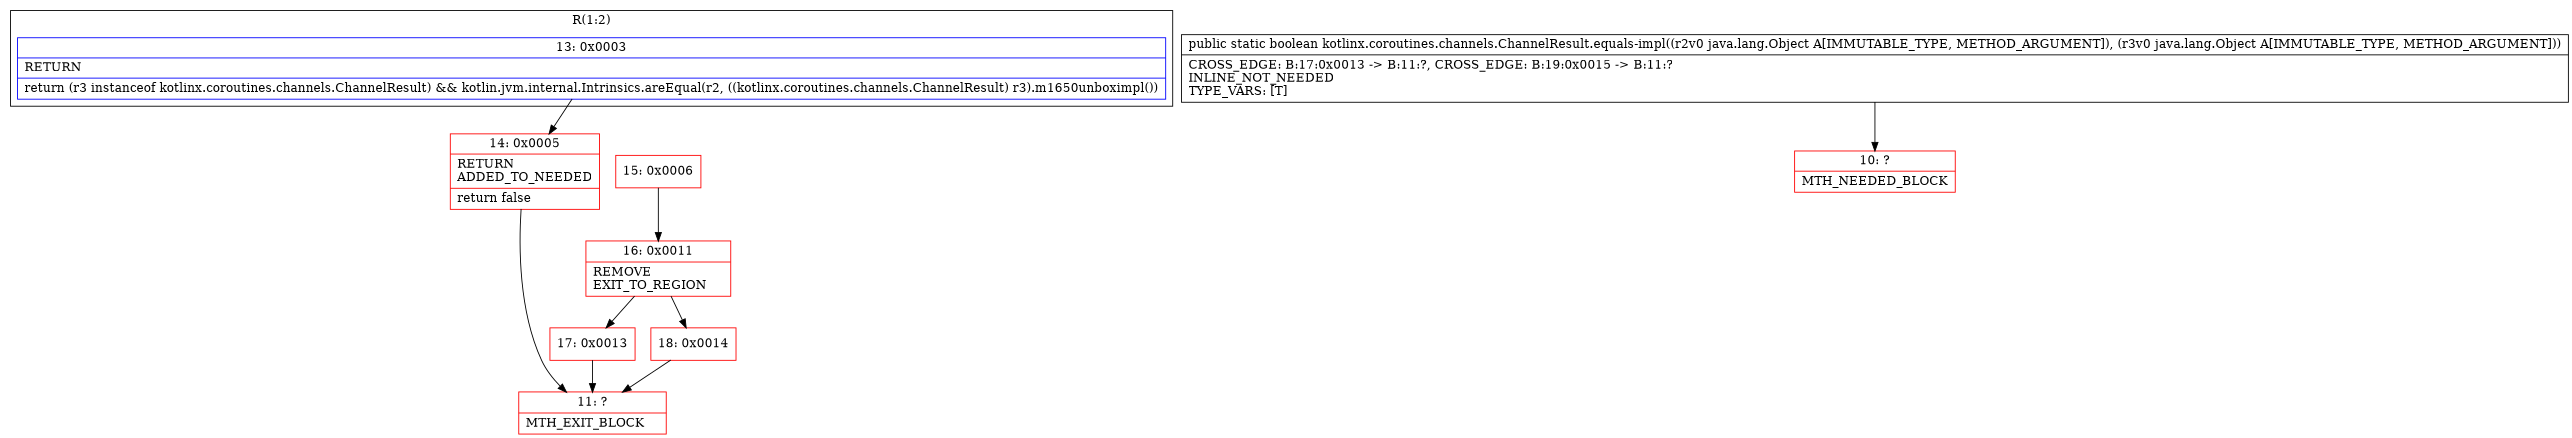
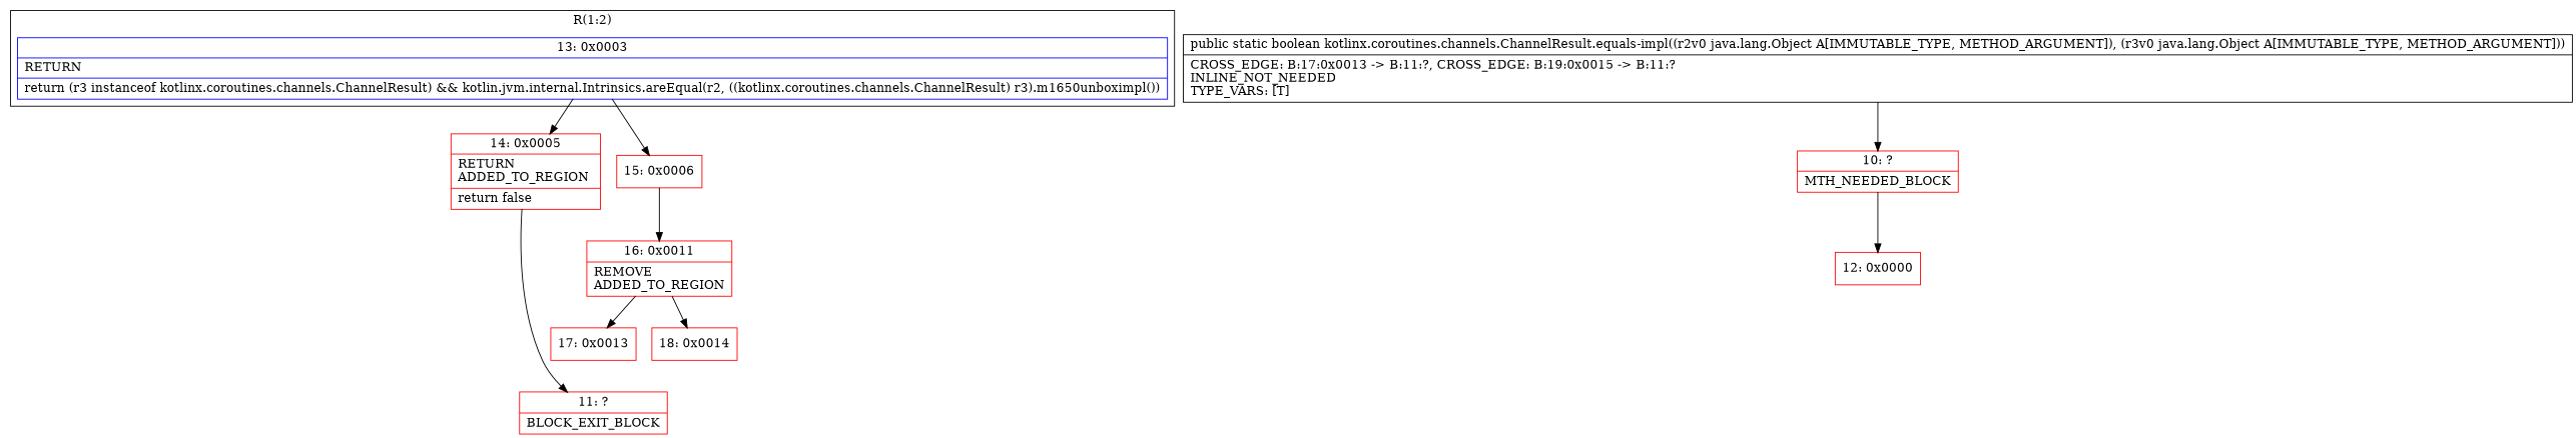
  digraph {
    node [color=red shape=record]
    n1 [color=blue label="{13\:\ 0x0003|RETURN\l|return (r3 instanceof kotlinx.coroutines.channels.ChannelResult) && kotlin.jvm.internal.Intrinsics.areEqual(r2, ((kotlinx.coroutines.channels.ChannelResult) r3).m1650unboximpl())\l}"]
-   n2 [label="{14\:\ 0x0005|RETURN\lADDED_TO_NEEDED\l|return false\l}"]
+   n2 [label="{14\:\ 0x0005|RETURN\lADDED_TO_REGION\l|return false\l}"]
    n3 [label="{15\:\ 0x0006}"]
-   n4 [label="{11\:\ ?|MTH_EXIT_BLOCK\l}"]
-   n5 [label="{16\:\ 0x0011|REMOVE\lEXIT_TO_REGION\l}"]
+   n4 [label="{11\:\ ?|BLOCK_EXIT_BLOCK\l}"]
+   n5 [label="{16\:\ 0x0011|REMOVE\lADDED_TO_REGION\l}"]
    n6 [label="{10\:\ ?|MTH_NEEDED_BLOCK\l}"]
+   n7 [label="{12\:\ 0x0000}"]
    n8 [label="{17\:\ 0x0013}"]
    n9 [label="{18\:\ 0x0014}"]
    n10 [label="{public static boolean kotlinx.coroutines.channels.ChannelResult.equals\-impl((r2v0 java.lang.Object A[IMMUTABLE_TYPE, METHOD_ARGUMENT]), (r3v0 java.lang.Object A[IMMUTABLE_TYPE, METHOD_ARGUMENT]))  | CROSS_EDGE: B:17:0x0013 \-\> B:11:?, CROSS_EDGE: B:19:0x0015 \-\> B:11:?\lINLINE_NOT_NEEDED\lTYPE_VARS: [T]\l}" color=""]
    subgraph cluster_1 {
      label="R(1:2)"
      n1
    }
    n1 -> n2
+   n1 -> n3
    n2 -> n4
    n3 -> n5
    n5 -> n8
    n5 -> n9
-   n8 -> n4
-   n9 -> n4
+   n6 -> n7
    n10 -> n6
  }
